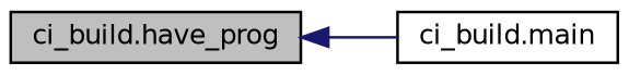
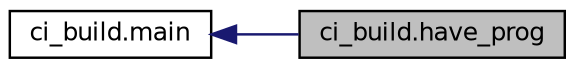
  digraph {
    rankdir=LR
    node [color=black fontname=Helvetica fontsize=10 shape=record style=filled]
    n1 [fillcolor=grey75 fontcolor=black height=0.2 label="ci_build.have_prog" width=0.4]
    n2 [fillcolor=white height=0.2 label="ci_build.main" width=0.4]
-   n1 -> n2 [color=midnightblue dir=back fontname=Helvetica fontsize=10 labelfontname=Helvetica labelfontsize=10 style=solid]
+   n2 -> n1 [color=midnightblue dir=back fontname=Helvetica fontsize=10 labelfontname=Helvetica labelfontsize=10 style=solid]
  }
